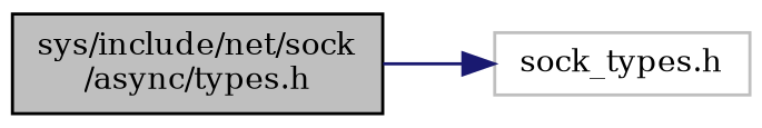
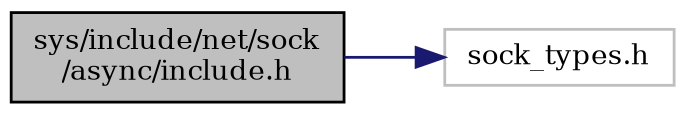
  digraph {
    rankdir=LR
    fontname="DejaVu Serif"
    node [fontname="DejaVu Serif" fontsize=10 shape=record style=filled]
-   n1 [color=black fillcolor=grey75 fontcolor=black height=0.2 label="sys/include/net/sock\l/async/types.h" width=0.4]
+   n1 [color=black fillcolor=grey75 fontcolor=black height=0.2 label="sys/include/net/sock\l/async/include.h" width=0.4]
    n2 [color=grey75 fillcolor=white height=0.2 label="sock_types.h" width=0.4]
    n1 -> n2 [color=midnightblue fontname="DejaVu Serif" fontsize=10 labelfontname=Helvetica labelfontsize=10 style=solid]
  }
